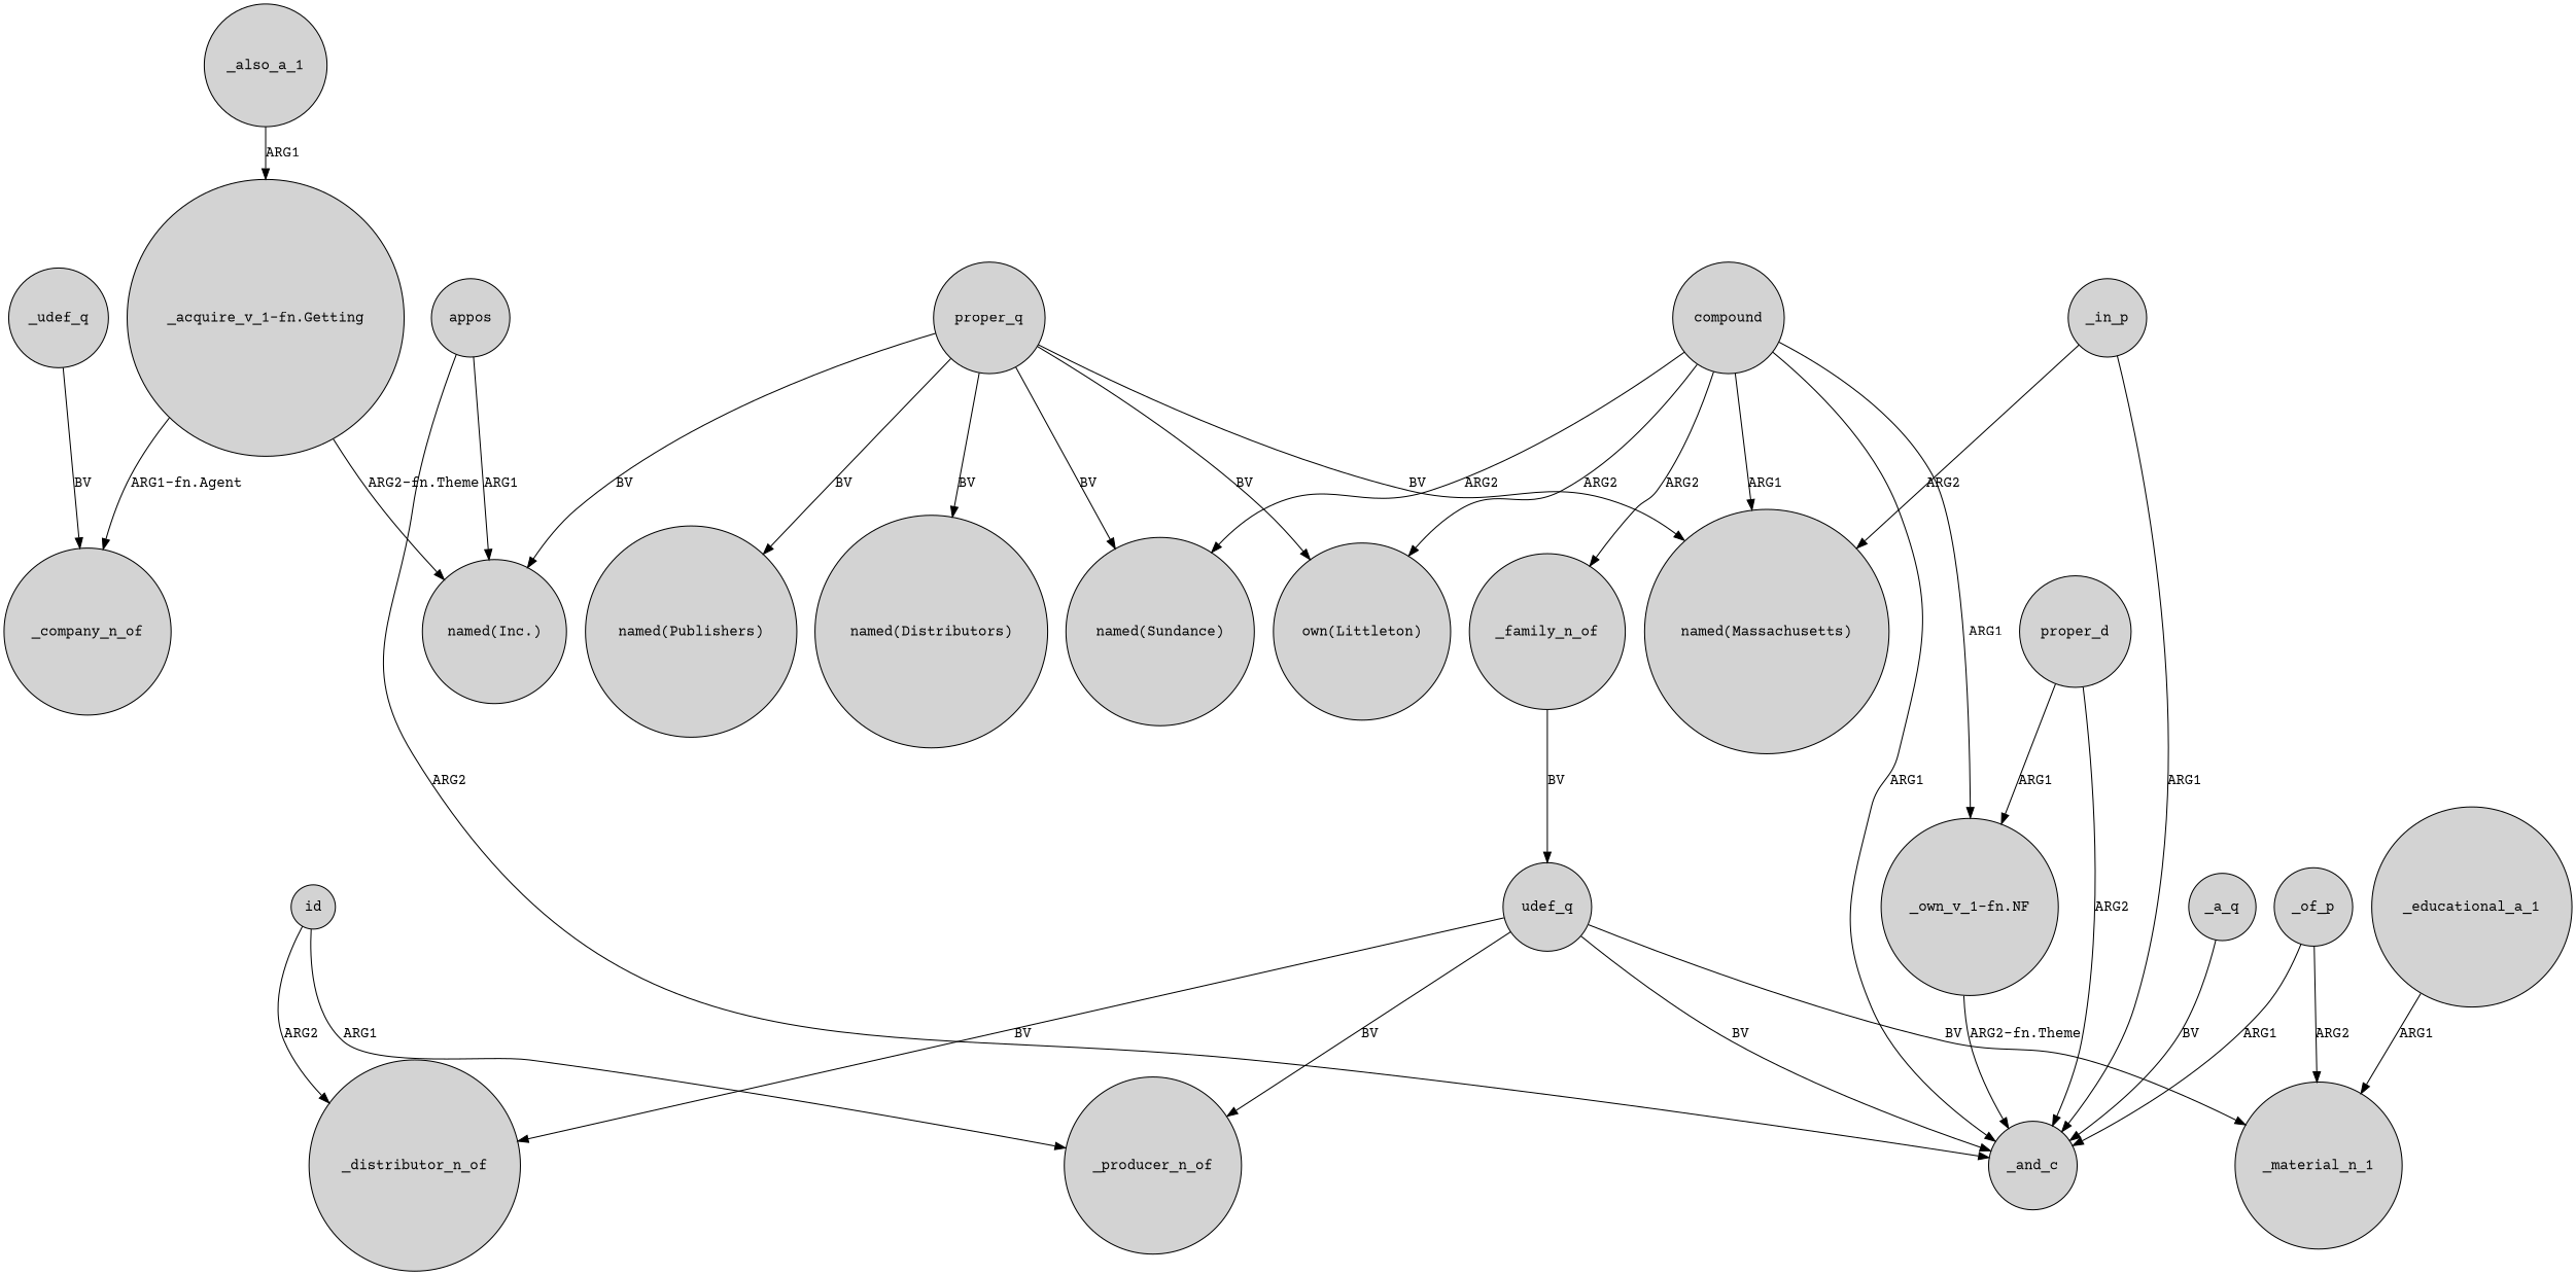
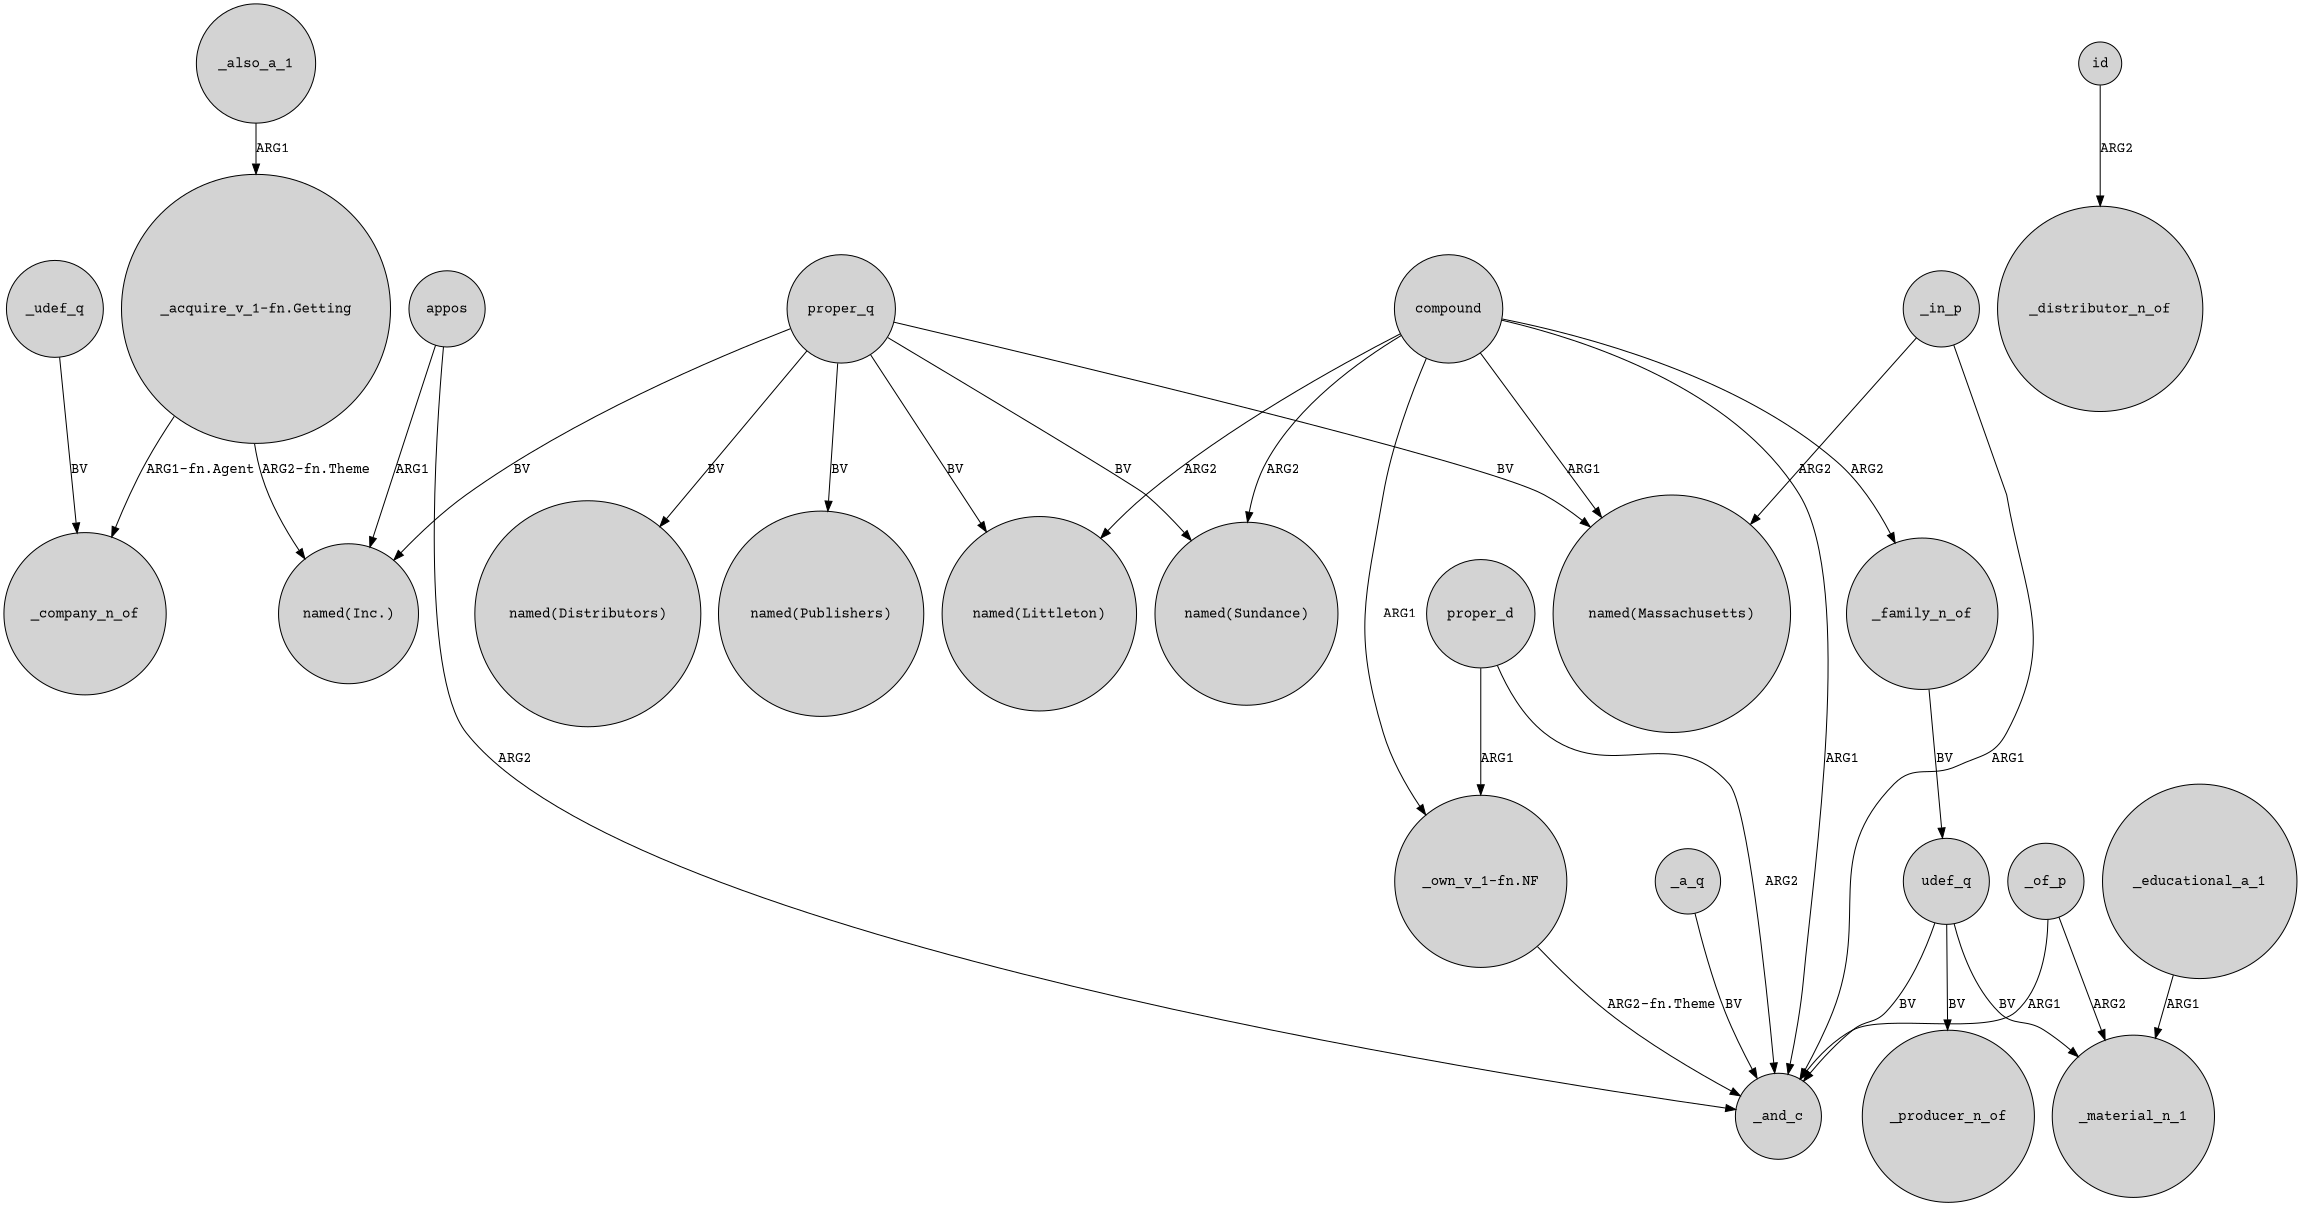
  digraph {
    fontname="Courier Prime"
    node [fontname="Courier Prime" shape=circle style=filled]
    edge [fontname="Courier Prime"]
    proper_q
    "named(Inc.)"
    "named(Sundance)"
    "named(Massachusetts)"
    "named(Distributors)"
    "named(Publishers)"
-   "named(Littleton)" [label="own(Littleton)"]
+   "named(Littleton)"
    compound
    _family_n_of
    "_own_v_1-fn.NF"
    _and_c
    udef_q
    _educational_a_1
    _material_n_1
    _also_a_1
    "_acquire_v_1-fn.Getting"
    _company_n_of
    _in_p
    _distributor_n_of
    _producer_n_of
    id
    n22 [label=proper_d]
    n23 [label=_udef_q]
    appos
    _a_q
    _of_p
    proper_q -> "named(Inc.)" [label=BV]
    proper_q -> "named(Sundance)" [label=BV]
    proper_q -> "named(Massachusetts)" [label=BV]
    proper_q -> "named(Distributors)" [label=BV]
    proper_q -> "named(Publishers)" [label=BV]
    proper_q -> "named(Littleton)" [label=BV]
    compound -> "named(Sundance)" [label=ARG2]
    compound -> "named(Massachusetts)" [label=ARG1]
    compound -> "named(Littleton)" [label=ARG2]
    compound -> _family_n_of [label=ARG2]
    compound -> "_own_v_1-fn.NF" [label=ARG1]
    compound -> _and_c [label=ARG1]
    _family_n_of -> udef_q [label=BV]
    "_own_v_1-fn.NF" -> _and_c [label="ARG2-fn.Theme"]
    udef_q -> _and_c [label=BV]
    udef_q -> _material_n_1 [label=BV]
-   udef_q -> _distributor_n_of [label=BV]
    udef_q -> _producer_n_of [label=BV]
    _educational_a_1 -> _material_n_1 [label=ARG1]
    _also_a_1 -> "_acquire_v_1-fn.Getting" [label=ARG1]
    "_acquire_v_1-fn.Getting" -> "named(Inc.)" [label="ARG2-fn.Theme"]
    "_acquire_v_1-fn.Getting" -> _company_n_of [label="ARG1-fn.Agent"]
    _in_p -> "named(Massachusetts)" [label=ARG2]
    _in_p -> _and_c [label=ARG1]
    id -> _distributor_n_of [label=ARG2]
-   id -> _producer_n_of [label=ARG1]
    n22 -> "_own_v_1-fn.NF" [label=ARG1]
    n22 -> _and_c [label=ARG2]
    n23 -> _company_n_of [label=BV]
    appos -> "named(Inc.)" [label=ARG1]
    appos -> _and_c [label=ARG2]
    _a_q -> _and_c [label=BV]
    _of_p -> _and_c [label=ARG1]
    _of_p -> _material_n_1 [label=ARG2]
  }
